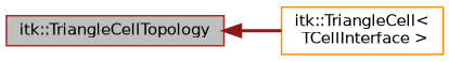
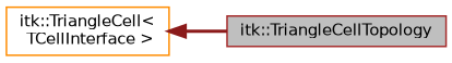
  digraph {
    rankdir=LR
    node [fontname=Helvetica fontsize=10 shape=record style=filled]
    n1 [color=brown fillcolor=grey75 fontcolor=black height=0.2 label="itk::TriangleCellTopology" width=0.4]
    n2 [color=darkorange fillcolor=white height=0.2 label="itk::TriangleCell\<\l TCellInterface \>" width=0.4]
-   n1 -> n2 [color=firebrick4 dir=back fontname=Helvetica fontsize=10 labelfontname=Helvetica labelfontsize=10 style=bold]
+   n2 -> n1 [color=firebrick4 dir=back fontname=Helvetica fontsize=10 labelfontname=Helvetica labelfontsize=10 style=bold]
  }
